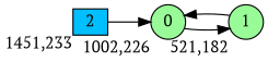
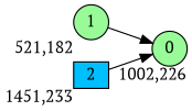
  digraph {
    bgcolor=white
    fontname="PT Serif"
    rankdir=LR
    node [fillcolor=palegreen fixedsize=true fontname="PT Serif" shape=circle style=filled]
    edge [fontname="PT Serif"]
    0 [height=0.3 width=0.4 xlabel="1002,226"]
    1 [height=0.3 width=0.4 xlabel="521,182"]
    2 [fillcolor=deepskyblue height=0.3 shape=box width=0.4 xlabel="1451,233"]
-   0 -> 1
    1 -> 0
    2 -> 0
  }
